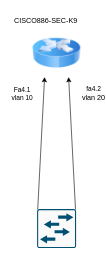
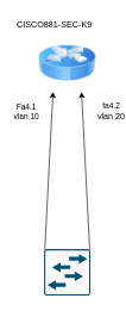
  <mxCell id="0" />
  <mxCell id="1" parent="0" />
  <mxCell id="2" style="rounded=0;orthogonalLoop=1;jettySize=auto;html=1;entryX=0.25;entryY=1;entryDx=0;entryDy=0;exitX=0.015;exitY=0.015;exitDx=0;exitDy=0;exitPerimeter=0;" edge="1" parent="1" source="6" target="7"><mxGeometry relative="1" as="geometry"><mxPoint x="77" y="343" as="sourcePoint" /></mxGeometry></mxCell>
  <mxCell id="3" value="Fa4.1&lt;br&gt;vlan 10" style="edgeLabel;html=1;align=center;verticalAlign=middle;resizable=0;points=[];" vertex="1" connectable="0" parent="2"><mxGeometry x="0.774" y="1" relative="1" as="geometry"><mxPoint x="-36" y="2" as="offset" /></mxGeometry></mxCell>
  <mxCell id="4" style="rounded=0;orthogonalLoop=1;jettySize=auto;html=1;exitX=0.985;exitY=0.015;exitDx=0;exitDy=0;exitPerimeter=0;entryX=0.75;entryY=1;entryDx=0;entryDy=0;" edge="1" parent="1" source="6" target="7"><mxGeometry relative="1" as="geometry" /></mxCell>
  <mxCell id="5" value="fa4.2&lt;br style=&quot;border-color: var(--border-color); font-size: 12px; background-color: rgb(251, 251, 251);&quot;&gt;&lt;span style=&quot;font-size: 12px; background-color: rgb(251, 251, 251);&quot;&gt;vlan 20&lt;/span&gt;" style="edgeLabel;html=1;align=center;verticalAlign=middle;resizable=0;points=[];" vertex="1" connectable="0" parent="4"><mxGeometry x="0.716" y="-2" relative="1" as="geometry"><mxPoint x="37" y="-5" as="offset" /></mxGeometry></mxCell>
  <mxCell id="6" value="" style="sketch=0;points=[[0.015,0.015,0],[0.985,0.015,0],[0.985,0.985,0],[0.015,0.985,0],[0.25,0,0],[0.5,0,0],[0.75,0,0],[1,0.25,0],[1,0.5,0],[1,0.75,0],[0.75,1,0],[0.5,1,0],[0.25,1,0],[0,0.75,0],[0,0.5,0],[0,0.25,0]];verticalLabelPosition=bottom;html=1;verticalAlign=top;aspect=fixed;align=center;pointerEvents=1;shape=mxgraph.cisco19.rect;prIcon=l2_switch;fillColor=#FAFAFA;strokeColor=#005073;" vertex="1" parent="1"><mxGeometry x="61" y="348" width="65" height="65" as="geometry" /></mxCell>
  <mxCell id="7" value="" style="image;html=1;image=img/lib/clip_art/networking/Router_Icon_128x128.png" vertex="1" parent="1"><mxGeometry x="53.5" y="48" width="80" height="80" as="geometry" /></mxCell>
- <mxCell id="8" value="&lt;span style=&quot;color: rgb(0, 0, 0); font-family: Helvetica; font-size: 12px; font-style: normal; font-variant-ligatures: normal; font-variant-caps: normal; font-weight: 400; letter-spacing: normal; orphans: 2; text-align: center; text-indent: 0px; text-transform: none; widows: 2; word-spacing: 0px; -webkit-text-stroke-width: 0px; background-color: rgb(255, 255, 255); text-decoration-thickness: initial; text-decoration-style: initial; text-decoration-color: initial; float: none; display: inline !important;&quot;&gt;CISCO886-SEC-K9&lt;/span&gt;" style="text;whiteSpace=wrap;html=1;" vertex="1" parent="1"><mxGeometry x="20.998" y="20.002" width="133" height="36" as="geometry" /></mxCell>
+ <mxCell id="8" value="&lt;span style=&quot;color: rgb(0, 0, 0); font-family: Helvetica; font-size: 12px; font-style: normal; font-variant-ligatures: normal; font-variant-caps: normal; font-weight: 400; letter-spacing: normal; orphans: 2; text-align: center; text-indent: 0px; text-transform: none; widows: 2; word-spacing: 0px; -webkit-text-stroke-width: 0px; background-color: rgb(255, 255, 255); text-decoration-thickness: initial; text-decoration-style: initial; text-decoration-color: initial; float: none; display: inline !important;&quot;&gt;CISCO881-SEC-K9&lt;/span&gt;" style="text;whiteSpace=wrap;html=1;" vertex="1" parent="1"><mxGeometry x="20.998" y="20.002" width="133" height="36" as="geometry" /></mxCell>
